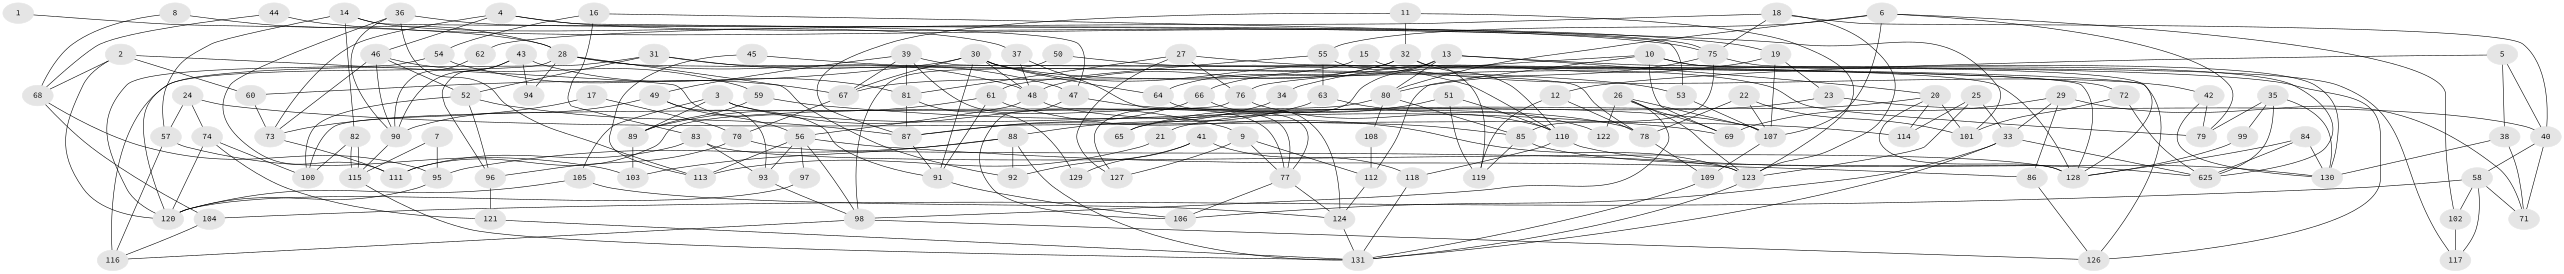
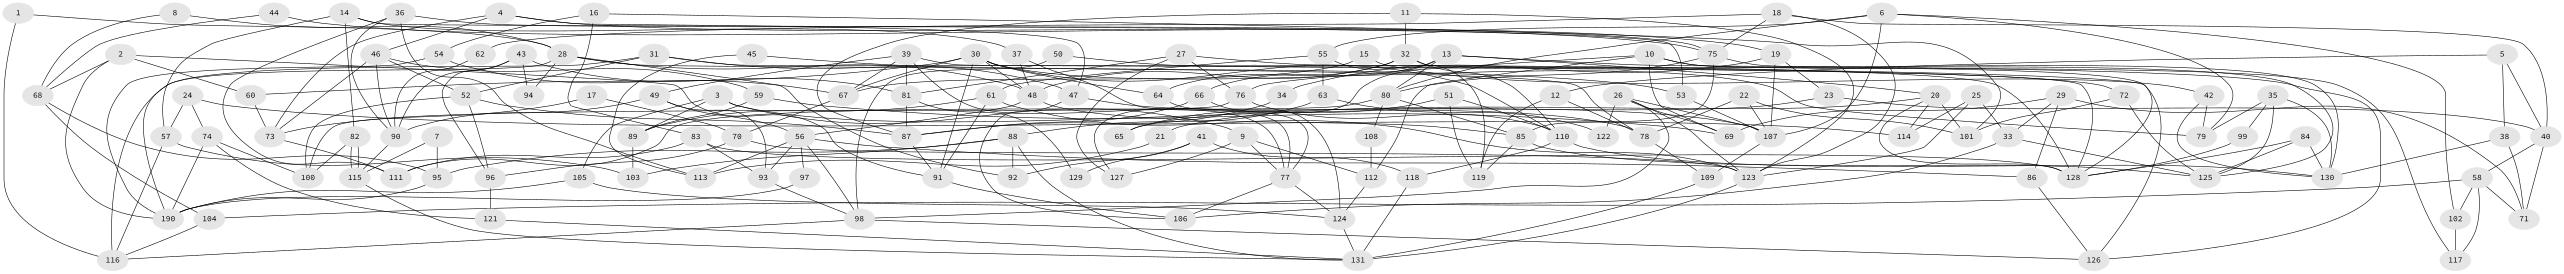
  graph {
    fontname="Source Code Pro"
    node [color=gray90 fontname="Source Code Pro" style=filled]
    edge [fontname="Source Code Pro"]
    1
    28
    116
-   120
+   120 [label=190]
    78
    48
    92
    94
    2
    60
    68
    91
    73
    95
    104
    106
    3
    9
    89
    105
    77
    112
    127
    109
    103
    124
    4
    19
    46
    47
    107
    23
    34
    52
    90
    59
    111
    5
    12
    38
    40
    119
    71
    130
    58
    6
    55
    79
    80
    102
    61
    63
    85
    108
    117
    7
    115
    131
    8
    10
    69
    76
-   125 [label=625]
+   125
    110
    100
    11
    32
    87
    123
    128
    64
    13
    20
    66
    126
    101
    21
    114
    14
    37
    53
    57
    82
    15
    42
    67
    70
    16
    54
    83
    93
    17
    96
    18
    62
    75
    65
    113
    22
    24
    74
    121
    25
    33
    26
    98
    122
    27
    81
    129
    56
    29
    86
    30
    118
    31
    35
    99
    36
    39
    49
    41
    43
    44
    45
    97
    50
    72
    51
    88
    84
    1 -- 28
+   1 -- 116
    28 -- 120
    28 -- 78
    28 -- 48
    28 -- 92
    28 -- 94
    78 -- 109
    48 -- 85
    48 -- 56
    2 -- 120
    2 -- 60
    2 -- 68
    2 -- 91
    60 -- 73
    68 -- 95
    68 -- 104
    91 -- 106
    73 -- 111
    95 -- 120
    104 -- 116
    3 -- 78
    3 -- 9
    3 -- 89
    3 -- 105
    9 -- 77
    9 -- 112
    9 -- 127
    89 -- 103
    105 -- 120
    105 -- 124
    77 -- 106
    77 -- 124
    112 -- 124
    109 -- 131
    124 -- 131
    4 -- 73
    4 -- 19
    4 -- 46
    4 -- 47
    19 -- 107
    19 -- 23
    19 -- 34
    46 -- 73
    46 -- 52
    46 -- 90
    46 -- 59
    47 -- 106
    47 -- 107
    107 -- 109
    23 -- 40
    23 -- 65
    34 -- 87
    52 -- 100
    52 -- 87
    52 -- 96
    90 -- 115
    59 -- 89
    59 -- 69
    5 -- 12
    5 -- 38
    5 -- 40
    12 -- 78
    12 -- 119
    38 -- 71
    38 -- 130
    40 -- 71
    40 -- 58
    58 -- 104
    58 -- 71
    58 -- 102
    58 -- 117
    6 -- 107
    6 -- 55
    6 -- 79
    6 -- 80
    6 -- 102
    55 -- 119
    55 -- 61
    55 -- 63
    80 -- 111
    80 -- 85
    80 -- 108
    102 -- 117
    61 -- 91
    61 -- 89
    61 -- 123
    63 -- 122
    63 -- 88
    85 -- 119
    85 -- 125
    108 -- 112
    7 -- 95
    7 -- 115
    115 -- 131
    8 -- 28
    8 -- 68
    10 -- 112
    10 -- 117
    10 -- 69
    10 -- 76
    10 -- 125
    76 -- 110
    76 -- 100
    110 -- 130
    110 -- 118
    11 -- 32
    11 -- 87
    11 -- 123
    32 -- 48
    32 -- 110
    32 -- 128
    32 -- 64
    87 -- 91
    123 -- 131
    64 -- 77
    13 -- 127
    13 -- 80
    13 -- 20
    13 -- 66
    13 -- 126
    20 -- 128
    20 -- 101
    20 -- 21
    20 -- 114
    66 -- 124
    66 -- 87
    21 -- 113
    14 -- 37
    14 -- 53
    14 -- 57
    14 -- 82
    37 -- 48
    37 -- 77
    53 -- 107
    57 -- 116
    57 -- 103
    82 -- 115
    82 -- 115
    82 -- 100
    15 -- 42
    15 -- 67
    42 -- 130
    42 -- 79
    67 -- 70
    70 -- 123
    70 -- 96
    16 -- 101
    16 -- 54
    16 -- 83
    54 -- 120
    54 -- 67
    83 -- 111
    83 -- 128
    83 -- 93
    93 -- 98
    17 -- 73
    17 -- 70
    96 -- 121
    18 -- 40
    18 -- 123
    18 -- 62
    18 -- 75
    62 -- 90
    75 -- 130
    75 -- 80
    75 -- 85
    22 -- 78
    22 -- 107
    22 -- 101
    24 -- 114
    24 -- 57
    24 -- 74
    74 -- 120
    74 -- 100
    74 -- 121
    121 -- 131
    25 -- 123
    25 -- 114
    25 -- 33
    33 -- 106
-   33 -- 131
    33 -- 125
    26 -- 107
    26 -- 69
    26 -- 123
    26 -- 98
    26 -- 122
    98 -- 116
    98 -- 126
    27 -- 127
    27 -- 76
    27 -- 126
    27 -- 81
    81 -- 87
    81 -- 129
    56 -- 93
    56 -- 113
    56 -- 98
    56 -- 86
    56 -- 97
    29 -- 71
    29 -- 69
    29 -- 33
    29 -- 86
    86 -- 126
    30 -- 48
    30 -- 60
    30 -- 91
    30 -- 79
    30 -- 110
    30 -- 64
    30 -- 67
    118 -- 131
    31 -- 116
    31 -- 47
    31 -- 52
    31 -- 128
    35 -- 130
    35 -- 79
    35 -- 125
    35 -- 99
    99 -- 128
    36 -- 90
    36 -- 111
    36 -- 75
    36 -- 113
    39 -- 77
    39 -- 128
    39 -- 67
    39 -- 81
    39 -- 49
    49 -- 90
    49 -- 93
    49 -- 56
    41 -- 92
    41 -- 129
    41 -- 118
    43 -- 94
    43 -- 90
    43 -- 96
    43 -- 81
    44 -- 68
    44 -- 75
    45 -- 53
    45 -- 113
    97 -- 120
    50 -- 98
    50 -- 72
    72 -- 125
    72 -- 101
    51 -- 119
    51 -- 110
    51 -- 65
    88 -- 92
    88 -- 95
    88 -- 103
    88 -- 131
    84 -- 130
    84 -- 125
    84 -- 128
  }
